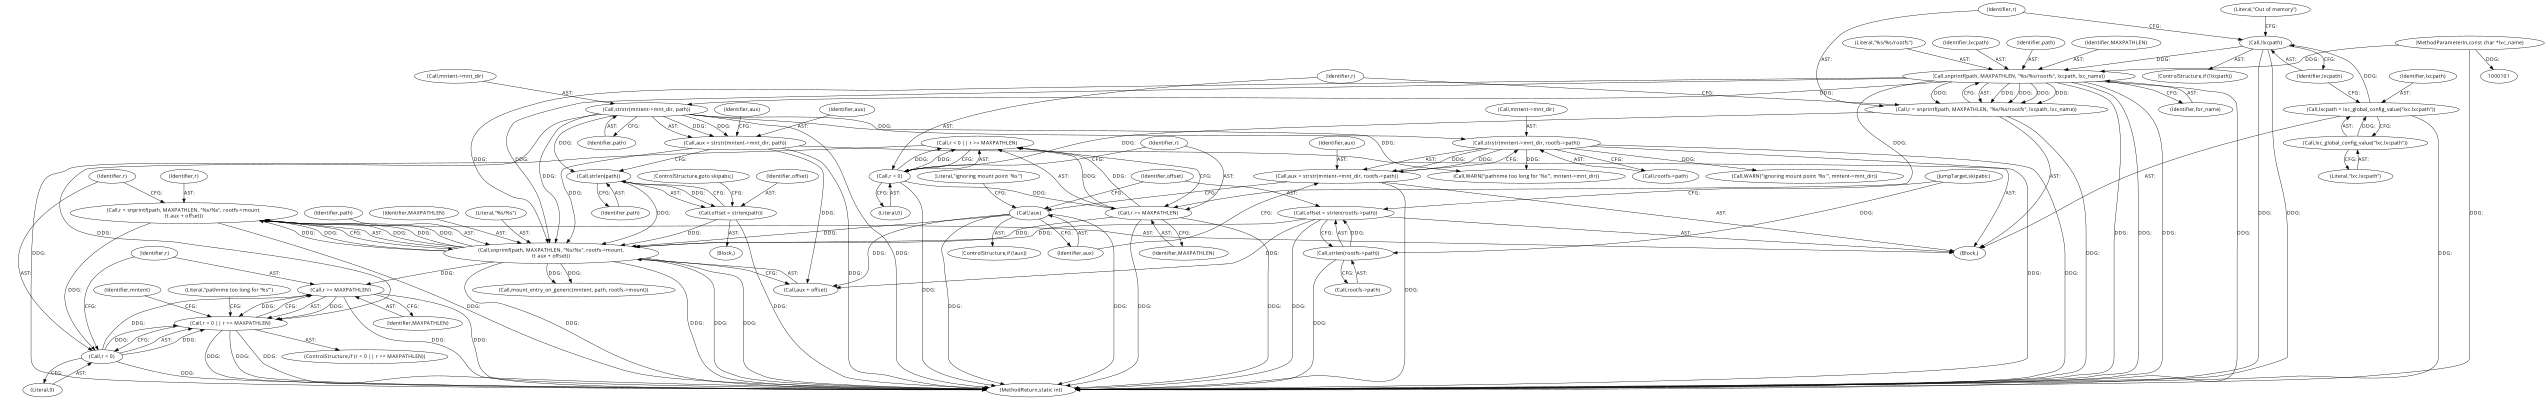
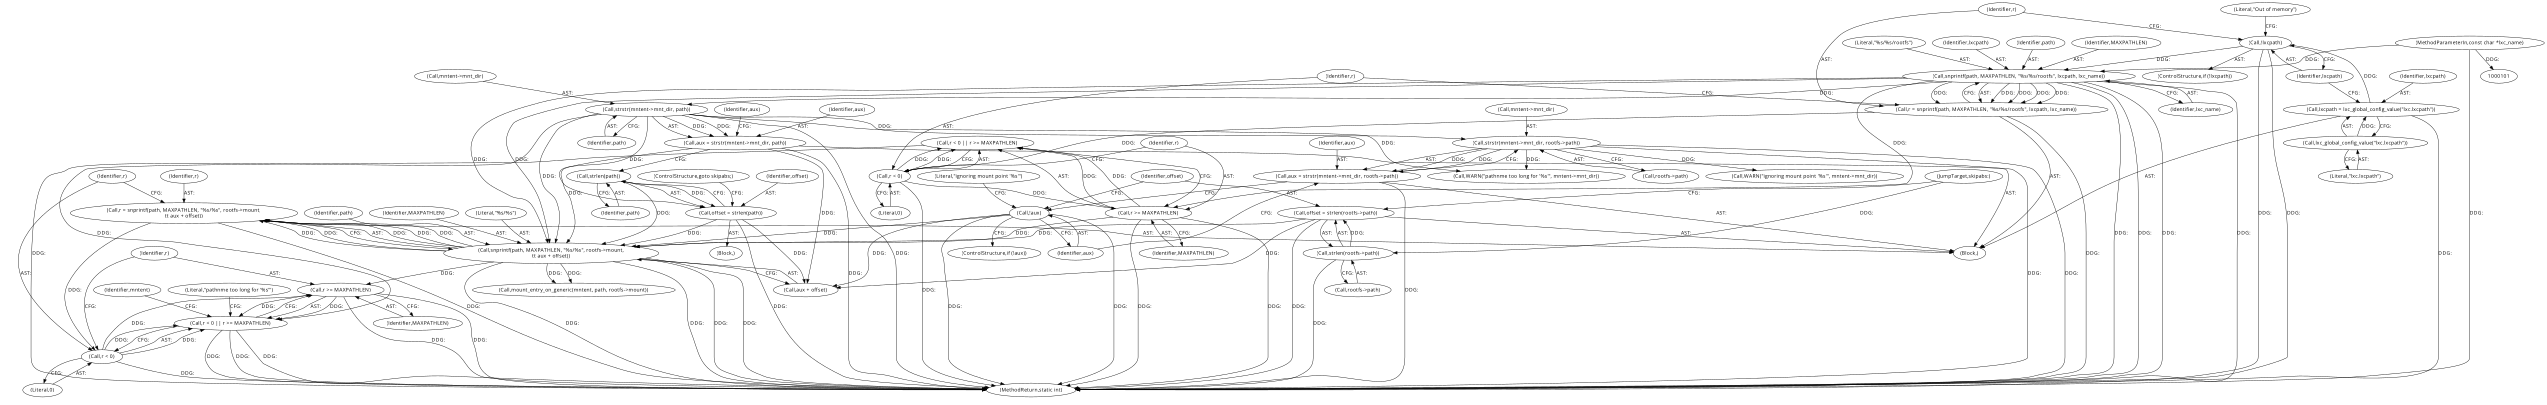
  digraph {
    fontname="Open Sans"
    node [fontname="Open Sans"]
    edge [fontname="Open Sans"]
    n1 [label="(Call,r = snprintf(path, MAXPATHLEN, \"%s/%s\", rootfs->mount,\n\t\t aux + offset))"]
    n2 [label="(Call,snprintf(path, MAXPATHLEN, \"%s/%s\", rootfs->mount,\n\t\t aux + offset))"]
    n3 [label="(Call,r < 0)"]
    n4 [label="(Block,)"]
    n5 [label="(MethodReturn,static int)"]
    n6 [label="(Call,r >= MAXPATHLEN)"]
    n7 [label="(Call,mount_entry_on_generic(mntent, path, rootfs->mount))"]
    n8 [label="(Call,aux + offset)"]
    n9 [label="(Call,r < 0 || r >= MAXPATHLEN)"]
    n10 [label="(Literal,0)"]
    n11 [label="(Identifier,MAXPATHLEN)"]
    n12 [label="(Call,strstr(mntent->mnt_dir, path))"]
    n13 [label="(Call,strlen(path))"]
    n14 [label="(Call,strstr(mntent->mnt_dir, rootfs->path))"]
    n15 [label="(Call,aux = strstr(mntent->mnt_dir, path))"]
    n16 [label="(Identifier,path)"]
    n17 [label="(Call,WARN(\"pathnme too long for '%s'\", mntent->mnt_dir))"]
    n18 [label="(Call,offset = strlen(path))"]
    n19 [label="(Identifier,path)"]
    n20 [label="(Call,aux = strstr(mntent->mnt_dir, rootfs->path))"]
    n21 [label="(Call,rootfs->path)"]
    n22 [label="(Call,WARN(\"ignoring mount point '%s'\", mntent->mnt_dir))"]
    n23 [label="(Call,snprintf(path, MAXPATHLEN, \"%s/%s/rootfs\", lxcpath, lxc_name))"]
    n24 [label="(Call,r >= MAXPATHLEN)"]
    n25 [label="(Call,r = snprintf(path, MAXPATHLEN, \"%s/%s/rootfs\", lxcpath, lxc_name))"]
-   n26 [label="(Identifier,for_name)"]
+   n26 [label="(Identifier,lxc_name)"]
    n27 [label="(Identifier,MAXPATHLEN)"]
    n28 [label="(Call,r < 0 || r >= MAXPATHLEN)"]
    n29 [label="(Call,r < 0)"]
    n30 [label="(Call,!lxcpath)"]
    n31 [label="(ControlStructure,if (!lxcpath))"]
    n32 [label="(Identifier,lxcpath)"]
    n33 [label="(Call,lxcpath = lxc_global_config_value(\"lxc.lxcpath\"))"]
    n34 [label="(Call,lxc_global_config_value(\"lxc.lxcpath\"))"]
    n35 [label="(Literal,\"lxc.lxcpath\")"]
    n36 [label="(MethodParameterIn,const char *lxc_name)"]
    1000101
    n38 [label="(Block,)"]
    n39 [label="(Literal,0)"]
    n40 [label="(Call,!aux)"]
    n41 [label="(ControlStructure,if (!aux))"]
    n42 [label="(Identifier,aux)"]
    n43 [label="(Call,strlen(rootfs->path))"]
    n44 [label="(Call,offset = strlen(rootfs->path))"]
    n45 [label="(Call,rootfs->path)"]
-   n46 [label="(ControlStructure,if (r < 0 || r >= MAXPATHLEN))"]
    n47 [label="(Identifier,aux)"]
    n48 [label="(Identifier,lxcpath)"]
    n49 [label="(Identifier,aux)"]
    n50 [label="(ControlStructure,goto skipabs;)"]
    n51 [label="(Literal,\"Out of memory\")"]
    n52 [label="(Literal,\"%s/%s/rootfs\")"]
    n53 [label="(Identifier,path)"]
    n54 [label="(Call,mntent->mnt_dir)"]
    n55 [label="(Identifier,lxcpath)"]
    n56 [label="(Identifier,r)"]
    n57 [label="(Identifier,r)"]
    n58 [label="(JumpTarget,skipabs:)"]
    n59 [label="(Call,mntent->mnt_dir)"]
    n60 [label="(Identifier,MAXPATHLEN)"]
    n61 [label="(Identifier,mntent)"]
    n62 [label="(Identifier,path)"]
    n63 [label="(Identifier,r)"]
    n64 [label="(Identifier,aux)"]
    n65 [label="(Literal,\"ignoring mount point '%s'\")"]
    n66 [label="(Identifier,r)"]
    n67 [label="(Literal,\"%s/%s\")"]
    n68 [label="(Literal,\"pathnme too long for '%s'\")"]
    n69 [label="(Identifier,offset)"]
    n70 [label="(Identifier,r)"]
    n71 [label="(Identifier,offset)"]
    n72 [label="(Identifier,r)"]
    n73 [label="(Identifier,MAXPATHLEN)"]
    n1 -> n2 [label="CFG: "]
    n1 -> n3 [label="DDG: "]
    n1 -> n4 [label="AST: "]
    n1 -> n5 [label="DDG: "]
    n2 -> n1 [label="AST: "]
    n2 -> n1 [label="DDG: "]
    n2 -> n1 [label="DDG: "]
    n2 -> n1 [label="DDG: "]
    n2 -> n1 [label="DDG: "]
    n2 -> n1 [label="DDG: "]
    n2 -> n5 [label="DDG: "]
    n2 -> n5 [label="DDG: "]
    n2 -> n5 [label="DDG: "]
    n2 -> n5 [label="DDG: "]
    n2 -> n6 [label="DDG: "]
    n2 -> n7 [label="DDG: "]
    n2 -> n7 [label="DDG: "]
    n2 -> n8 [label="CFG: "]
    n3 -> n5 [label="DDG: "]
    n3 -> n6 [label="DDG: "]
    n3 -> n9 [label="AST: "]
    n3 -> n9 [label="DDG: "]
    n3 -> n9 [label="DDG: "]
    n3 -> n10 [label="CFG: "]
    n6 -> n5 [label="DDG: "]
    n6 -> n5 [label="DDG: "]
    n6 -> n9 [label="AST: "]
    n6 -> n9 [label="DDG: "]
    n6 -> n9 [label="DDG: "]
    n6 -> n11 [label="CFG: "]
    n8 -> n2 [label="AST: "]
    n9 -> n3 [label="CFG: "]
    n9 -> n5 [label="DDG: "]
    n9 -> n5 [label="DDG: "]
    n9 -> n5 [label="DDG: "]
    n9 -> n6 [label="CFG: "]
-   n9 -> n46 [label="AST: "]
    n10 -> n3 [label="AST: "]
    n11 -> n6 [label="AST: "]
    n12 -> n2 [label="DDG: "]
    n12 -> n5 [label="DDG: "]
    n12 -> n5 [label="DDG: "]
-   n12 -> n13 [label="DDG: "]
+   n12 -> n18 [label="DDG: "]
    n12 -> n14 [label="DDG: "]
    n12 -> n15 [label="AST: "]
    n12 -> n15 [label="DDG: "]
    n12 -> n15 [label="DDG: "]
    n12 -> n16 [label="CFG: "]
    n12 -> n17 [label="DDG: "]
    n13 -> n2 [label="DDG: "]
    n13 -> n18 [label="AST: "]
    n13 -> n18 [label="DDG: "]
    n13 -> n19 [label="CFG: "]
    n14 -> n5 [label="DDG: "]
    n14 -> n5 [label="DDG: "]
    n14 -> n17 [label="DDG: "]
    n14 -> n20 [label="AST: "]
    n14 -> n20 [label="DDG: "]
    n14 -> n20 [label="DDG: "]
    n14 -> n21 [label="CFG: "]
    n14 -> n22 [label="DDG: "]
    n15 -> n2 [label="DDG: "]
    n15 -> n4 [label="AST: "]
    n15 -> n5 [label="DDG: "]
    n15 -> n8 [label="DDG: "]
    n15 -> n13 [label="CFG: "]
    n16 -> n12 [label="AST: "]
    n18 -> n2 [label="DDG: "]
    n18 -> n5 [label="DDG: "]
+   n18 -> n8 [label="DDG: "]
    n18 -> n13 [label="CFG: "]
    n18 -> n38 [label="AST: "]
    n19 -> n13 [label="AST: "]
    n20 -> n4 [label="AST: "]
    n20 -> n5 [label="DDG: "]
    n20 -> n14 [label="CFG: "]
    n20 -> n40 [label="CFG: "]
    n21 -> n14 [label="AST: "]
    n23 -> n2 [label="DDG: "]
    n23 -> n2 [label="DDG: "]
    n23 -> n5 [label="DDG: "]
    n23 -> n5 [label="DDG: "]
    n23 -> n5 [label="DDG: "]
    n23 -> n5 [label="DDG: "]
    n23 -> n12 [label="DDG: "]
    n23 -> n24 [label="DDG: "]
    n23 -> n25 [label="AST: "]
    n23 -> n25 [label="DDG: "]
    n23 -> n25 [label="DDG: "]
    n23 -> n25 [label="DDG: "]
    n23 -> n25 [label="DDG: "]
    n23 -> n25 [label="DDG: "]
    n23 -> n26 [label="CFG: "]
    n24 -> n2 [label="DDG: "]
    n24 -> n5 [label="DDG: "]
    n24 -> n5 [label="DDG: "]
    n24 -> n27 [label="CFG: "]
    n24 -> n28 [label="AST: "]
    n24 -> n28 [label="DDG: "]
    n24 -> n28 [label="DDG: "]
    n25 -> n4 [label="AST: "]
    n25 -> n5 [label="DDG: "]
    n25 -> n23 [label="CFG: "]
    n25 -> n29 [label="DDG: "]
    n26 -> n23 [label="AST: "]
    n27 -> n24 [label="AST: "]
    n28 -> n9 [label="DDG: "]
    n28 -> n24 [label="CFG: "]
    n28 -> n29 [label="CFG: "]
    n29 -> n5 [label="DDG: "]
    n29 -> n24 [label="DDG: "]
    n29 -> n28 [label="AST: "]
    n29 -> n28 [label="DDG: "]
    n29 -> n28 [label="DDG: "]
    n29 -> n39 [label="CFG: "]
    n30 -> n5 [label="DDG: "]
    n30 -> n5 [label="DDG: "]
    n30 -> n23 [label="DDG: "]
    n30 -> n31 [label="AST: "]
    n30 -> n32 [label="CFG: "]
    n32 -> n30 [label="AST: "]
    n32 -> n33 [label="CFG: "]
    n33 -> n4 [label="AST: "]
    n33 -> n5 [label="DDG: "]
    n33 -> n30 [label="DDG: "]
    n33 -> n34 [label="CFG: "]
    n34 -> n33 [label="AST: "]
    n34 -> n33 [label="DDG: "]
    n34 -> n35 [label="CFG: "]
    n35 -> n34 [label="AST: "]
    n36 -> n5 [label="DDG: "]
    n36 -> n23 [label="DDG: "]
    n36 -> 1000101 [label="DDG: "]
    n39 -> n29 [label="AST: "]
    n40 -> n2 [label="DDG: "]
    n40 -> n5 [label="DDG: "]
    n40 -> n5 [label="DDG: "]
    n40 -> n8 [label="DDG: "]
-   n40 -> n41 [label="AST: "]
+   n40 -> n41 [label="CFG: "]
    n40 -> n42 [label="CFG: "]
    n42 -> n20 [label="CFG: "]
    n42 -> n40 [label="AST: "]
    n43 -> n5 [label="DDG: "]
    n43 -> n44 [label="AST: "]
    n43 -> n44 [label="DDG: "]
    n43 -> n45 [label="CFG: "]
    n44 -> n2 [label="DDG: "]
    n44 -> n4 [label="AST: "]
    n44 -> n5 [label="DDG: "]
    n44 -> n8 [label="DDG: "]
-   n44 -> n43 [label="CFG: "]
+   n44 -> n43 [label="AST: "]
    n45 -> n43 [label="AST: "]
    n47 -> n20 [label="AST: "]
    n48 -> n33 [label="AST: "]
    n49 -> n15 [label="CFG: "]
    n50 -> n18 [label="CFG: "]
    n51 -> n30 [label="CFG: "]
    n52 -> n23 [label="AST: "]
    n53 -> n2 [label="AST: "]
    n54 -> n14 [label="AST: "]
    n55 -> n23 [label="AST: "]
    n56 -> n1 [label="AST: "]
    n57 -> n25 [label="AST: "]
    n57 -> n30 [label="CFG: "]
    n58 -> n43 [label="DDG: "]
    n58 -> n44 [label="CFG: "]
    n59 -> n12 [label="AST: "]
    n60 -> n2 [label="AST: "]
    n61 -> n9 [label="CFG: "]
    n62 -> n23 [label="AST: "]
    n63 -> n25 [label="CFG: "]
    n63 -> n29 [label="AST: "]
    n64 -> n15 [label="AST: "]
    n65 -> n40 [label="CFG: "]
    n66 -> n24 [label="AST: "]
    n66 -> n29 [label="CFG: "]
    n67 -> n2 [label="AST: "]
    n68 -> n9 [label="CFG: "]
    n69 -> n40 [label="CFG: "]
    n69 -> n44 [label="AST: "]
    n70 -> n1 [label="CFG: "]
    n70 -> n3 [label="AST: "]
    n71 -> n18 [label="AST: "]
    n72 -> n3 [label="CFG: "]
    n72 -> n6 [label="AST: "]
    n73 -> n23 [label="AST: "]
  }
